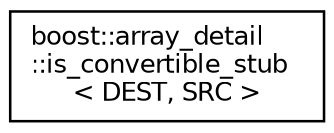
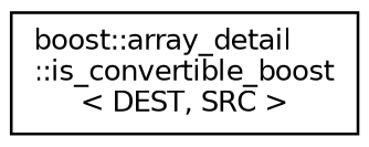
  digraph {
    rankdir=LR
-   n1 [color=black fillcolor=white fontname=Helvetica fontsize=10 height=0.2 label="boost::array_detail\l::is_convertible_stub\l\< DEST, SRC \>" shape=record style=filled width=0.4]
+   n1 [color=black fillcolor=white fontname=Helvetica fontsize=10 height=0.2 label="boost::array_detail\l::is_convertible_boost\l\< DEST, SRC \>" shape=record style=filled width=0.4]
  }
